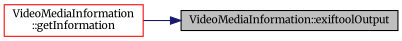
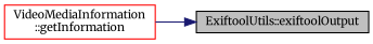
  digraph {
    rankdir=RL
    fontname=Merriweather
    node [fontname=Merriweather fontsize=10 shape=record style=filled]
-   n1 [color=black fillcolor=grey75 fontcolor=black height=0.2 label="VideoMediaInformation::exiftoolOutput" width=0.4]
+   n1 [color=black fillcolor=grey75 fontcolor=black height=0.2 label="ExiftoolUtils::exiftoolOutput" width=0.4]
    n2 [color=red fillcolor=white height=0.2 label="VideoMediaInformation\l::getInformation" width=0.4]
    n1 -> n2 [color=midnightblue dir=back fontname=Merriweather fontsize=10 labelfontname=Helvetica labelfontsize=10 style=solid]
  }
